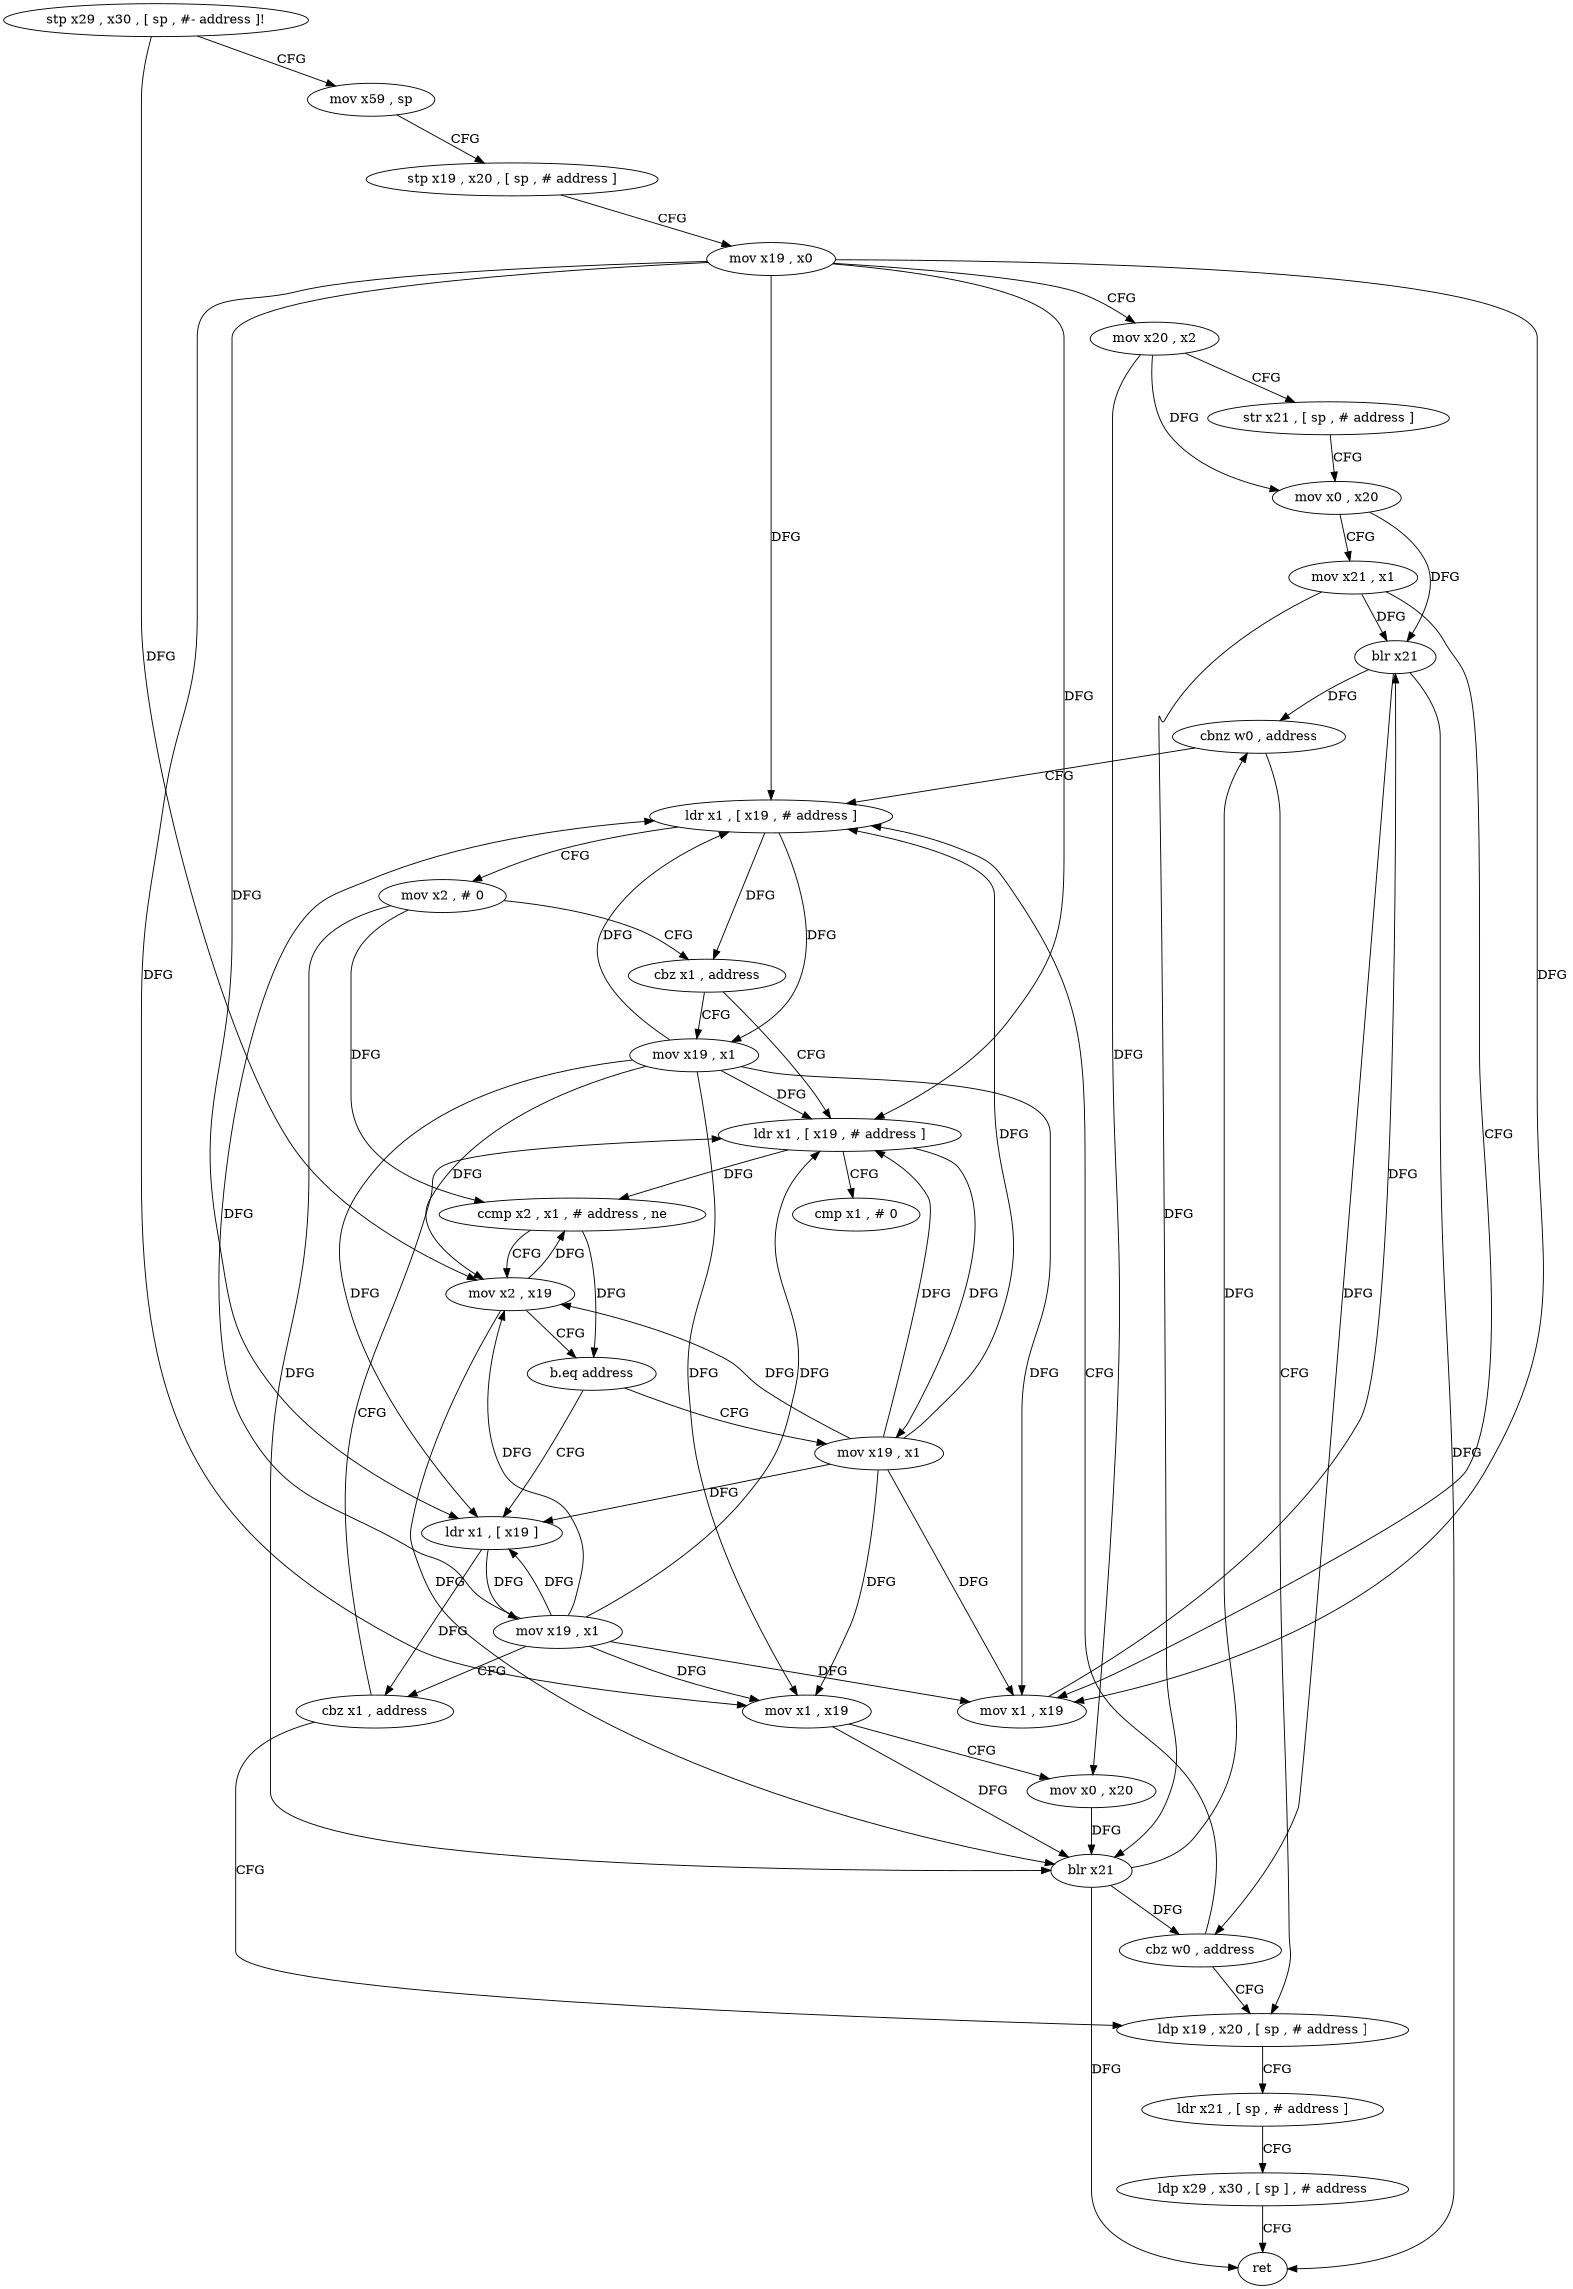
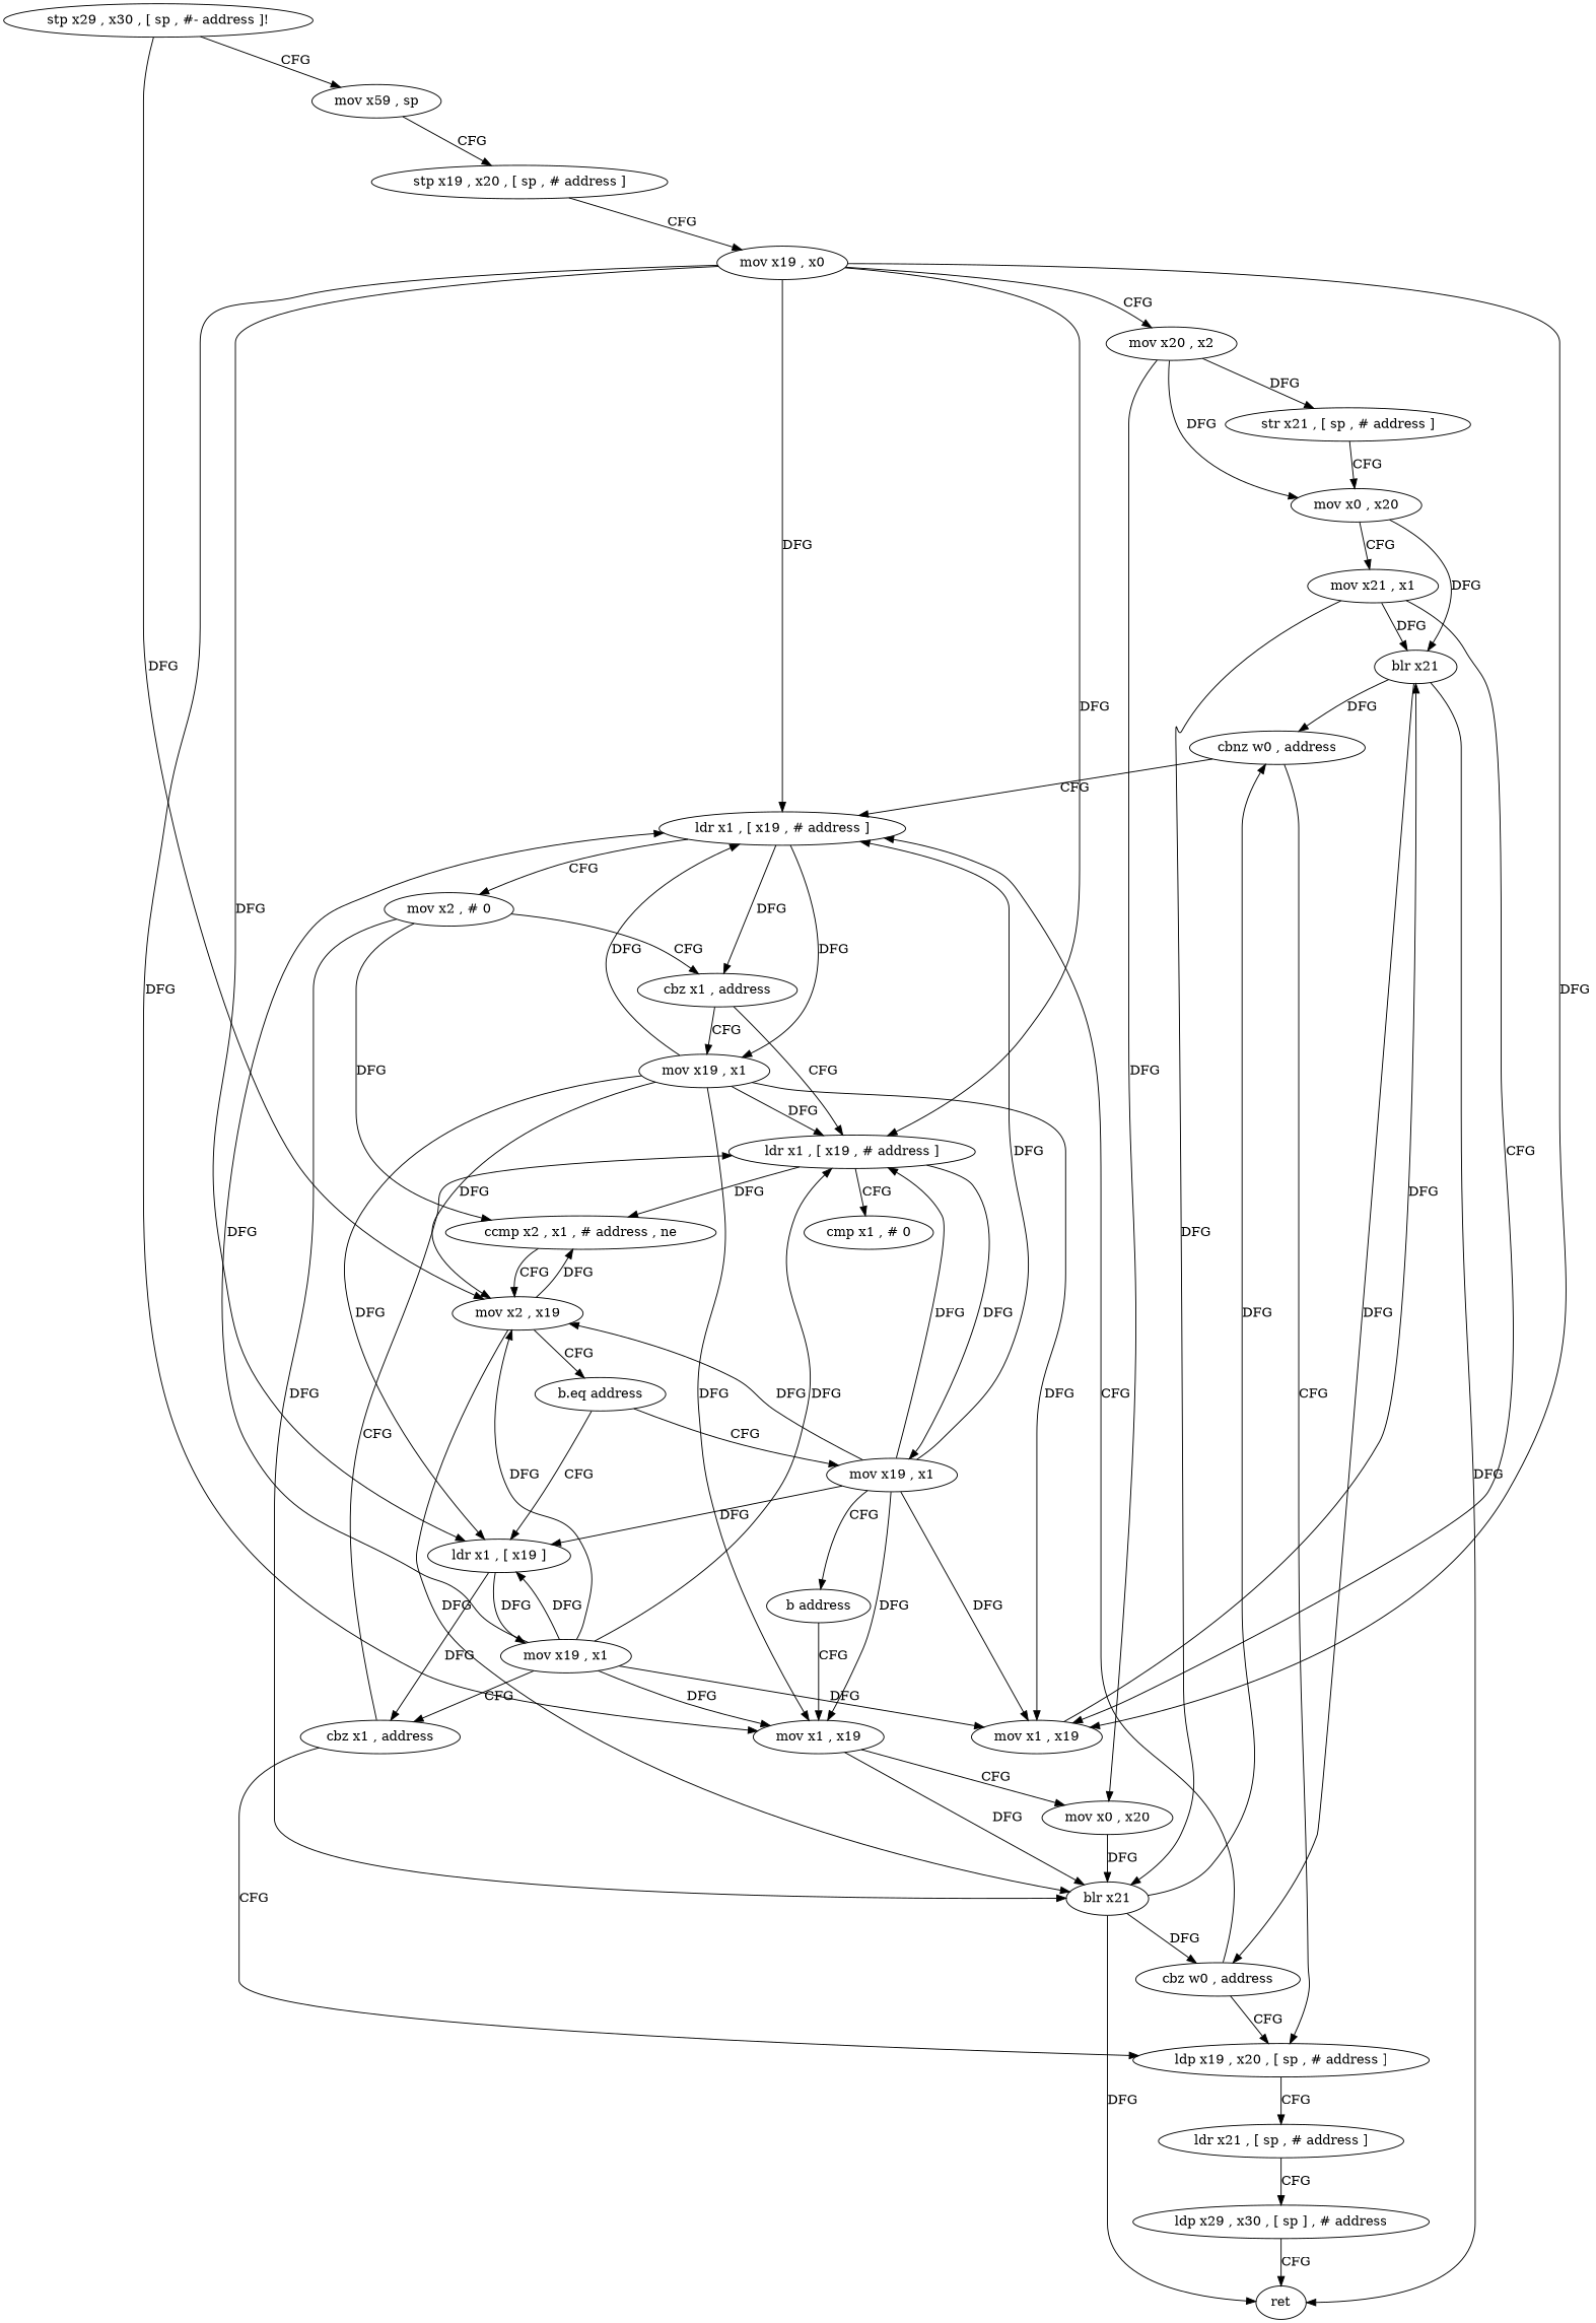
  digraph {
    n1 [label="stp x29 , x30 , [ sp , #- address ]!"]
    n2 [label="mov x59 , sp"]
    n3 [label="mov x2 , x19"]
    n4 [label="stp x19 , x20 , [ sp , # address ]"]
    n5 [label="mov x19 , x0"]
    n6 [label="mov x20 , x2"]
    n7 [label="mov x1 , x19"]
    n8 [label="ldr x1 , [ x19 , # address ]"]
    n9 [label="ldr x1 , [ x19 , # address ]"]
    n10 [label="ldr x1 , [ x19 ]"]
    n11 [label="mov x1 , x19"]
    n12 [label="str x21 , [ sp , # address ]"]
    n13 [label="mov x0 , x20"]
    n14 [label="mov x0 , x20"]
    n15 [label="blr x21"]
    n16 [label="mov x2 , # 0"]
    n17 [label="cbz x1 , address"]
    n18 [label="mov x19 , x1"]
    n19 [label="ccmp x2 , x1 , # address , ne"]
    n20 [label="cmp x1 , # 0"]
    n21 [label="mov x19 , x1"]
    n22 [label="blr x21"]
    n23 [label="b.eq address"]
    n24 [label="mov x19 , x1"]
    n25 [label="cbz x1 , address"]
    n26 [label="mov x21 , x1"]
    n27 [label="cbnz w0 , address"]
    n28 [label=ret]
    n29 [label="cbz w0 , address"]
    n30 [label="ldp x19 , x20 , [ sp , # address ]"]
    n31 [label="ldr x21 , [ sp , # address ]"]
    n32 [label="ldp x29 , x30 , [ sp ] , # address"]
+   n33 [label="b address"]
    n1 -> n2 [label=CFG]
    n1 -> n3 [label=DFG]
    n2 -> n4 [label=CFG]
    n3 -> n19 [label=DFG]
    n3 -> n22 [label=DFG]
    n3 -> n23 [label=CFG]
    n4 -> n5 [label=CFG]
    n5 -> n6 [label=CFG]
    n5 -> n7 [label=DFG]
    n5 -> n8 [label=DFG]
    n5 -> n9 [label=DFG]
    n5 -> n10 [label=DFG]
    n5 -> n11 [label=DFG]
-   n6 -> n12 [label=CFG]
+   n6 -> n12 [label=DFG]
    n6 -> n13 [label=DFG]
    n6 -> n14 [label=DFG]
    n7 -> n15 [label=DFG]
    n8 -> n16 [label=CFG]
    n8 -> n17 [label=DFG]
    n8 -> n18 [label=DFG]
    n9 -> n19 [label=DFG]
    n9 -> n20 [label=CFG]
    n9 -> n21 [label=DFG]
    n10 -> n24 [label=DFG]
    n10 -> n25 [label=DFG]
    n11 -> n14 [label=CFG]
    n11 -> n22 [label=DFG]
    n12 -> n13 [label=CFG]
    n13 -> n15 [label=DFG]
    n13 -> n26 [label=CFG]
    n14 -> n22 [label=DFG]
    n15 -> n27 [label=DFG]
    n15 -> n28 [label=DFG]
    n15 -> n29 [label=DFG]
    n16 -> n17 [label=CFG]
    n16 -> n19 [label=DFG]
    n16 -> n22 [label=DFG]
    n17 -> n9 [label=CFG]
    n17 -> n18 [label=CFG]
    n18 -> n3 [label=DFG]
    n18 -> n7 [label=DFG]
    n18 -> n8 [label=DFG]
    n18 -> n9 [label=DFG]
    n18 -> n10 [label=DFG]
    n18 -> n11 [label=DFG]
    n19 -> n3 [label=CFG]
-   n19 -> n23 [label=DFG]
    n21 -> n3 [label=DFG]
    n21 -> n7 [label=DFG]
    n21 -> n8 [label=DFG]
    n21 -> n9 [label=DFG]
    n21 -> n10 [label=DFG]
    n21 -> n11 [label=DFG]
+   n21 -> n33 [label=CFG]
    n22 -> n27 [label=DFG]
    n22 -> n28 [label=DFG]
    n22 -> n29 [label=DFG]
    n23 -> n10 [label=CFG]
    n23 -> n21 [label=CFG]
    n24 -> n3 [label=DFG]
    n24 -> n7 [label=DFG]
    n24 -> n8 [label=DFG]
    n24 -> n9 [label=DFG]
    n24 -> n10 [label=DFG]
    n24 -> n11 [label=DFG]
    n24 -> n25 [label=CFG]
    n25 -> n9 [label=CFG]
    n25 -> n30 [label=CFG]
    n26 -> n7 [label=CFG]
    n26 -> n15 [label=DFG]
    n26 -> n22 [label=DFG]
    n27 -> n8 [label=CFG]
    n27 -> n30 [label=CFG]
    n29 -> n8 [label=CFG]
    n29 -> n30 [label=CFG]
    n30 -> n31 [label=CFG]
    n31 -> n32 [label=CFG]
    n32 -> n28 [label=CFG]
+   n33 -> n11 [label=CFG]
  }
